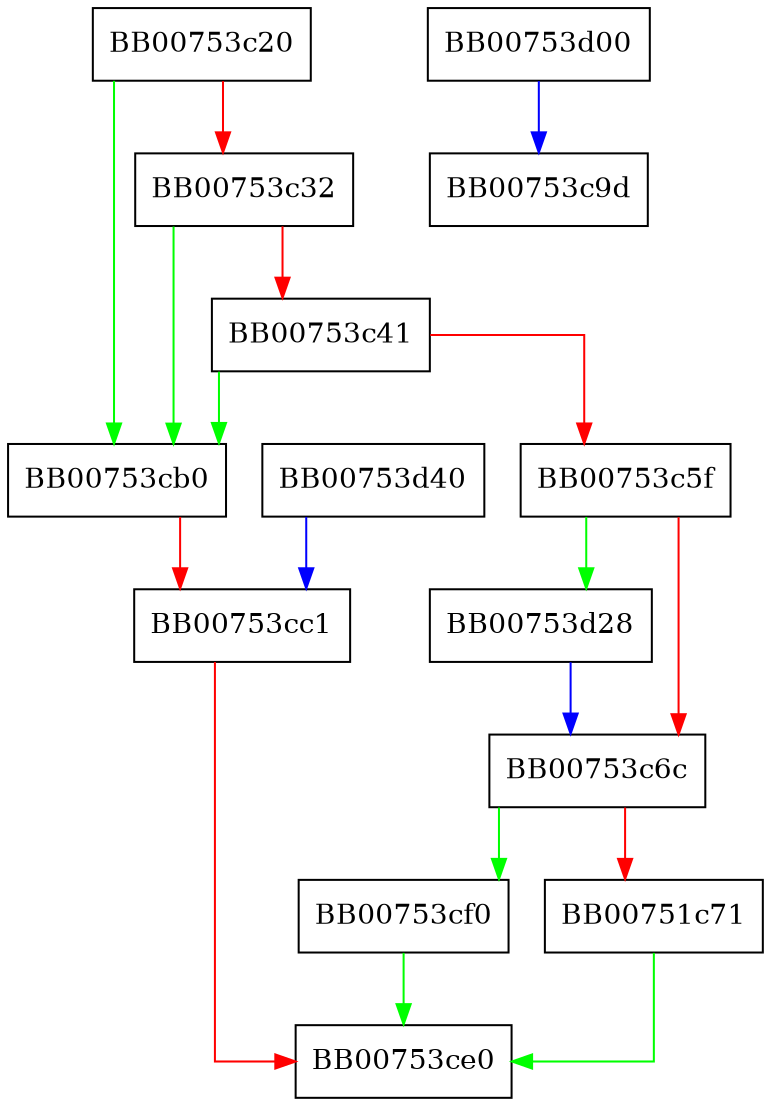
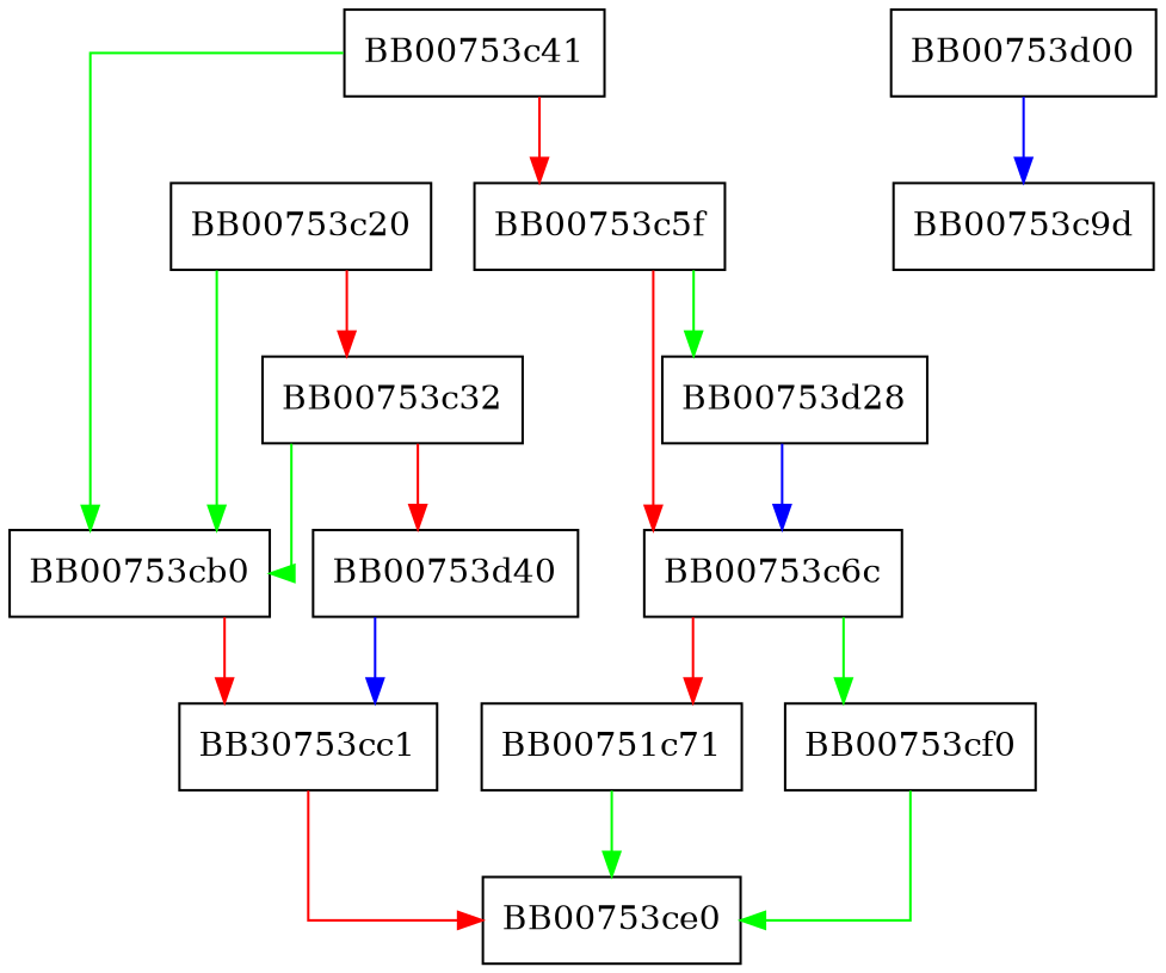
  digraph {
    splines=ortho
    node [shape=box]
    edge [color=green]
    BB00753c20
    BB00753cb0
    BB00753c32
-   BB00753cc1
+   BB00753cc1 [label=BB30753cc1]
    BB00753c41
    BB00753ce0
    BB00753c5f
    BB00753d40
    BB00753d28
    BB00753c6c
    BB00753cf0
    n12 [label=BB00751c71]
    BB00753d00
    BB00753c9d
    BB00753c20 -> BB00753cb0
    BB00753c20 -> BB00753c32 [color=red]
    BB00753cb0 -> BB00753cc1 [color=red]
    BB00753c32 -> BB00753cb0
-   BB00753c32 -> BB00753c41 [color=red]
+   BB00753c32 -> BB00753d40 [color=red]
    BB00753cc1 -> BB00753ce0 [color=red]
    BB00753c41 -> BB00753cb0
    BB00753c41 -> BB00753c5f [color=red]
    BB00753c5f -> BB00753d28
    BB00753c5f -> BB00753c6c [color=red]
    BB00753d40 -> BB00753cc1 [color=blue]
    BB00753d28 -> BB00753c6c [color=blue]
    BB00753c6c -> BB00753cf0
    BB00753c6c -> n12 [color=red]
    BB00753cf0 -> BB00753ce0
    n12 -> BB00753ce0
    BB00753d00 -> BB00753c9d [color=blue]
  }
